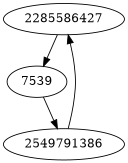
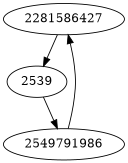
  strict digraph {
-   2281586427 [label=2285586427]
-   2539 [label=7539]
-   2549791986 [label=2549791386]
+   2281586427
+   2539
+   2549791986
    2281586427 -> 2539
    2539 -> 2549791986
    2549791986 -> 2281586427
  }
